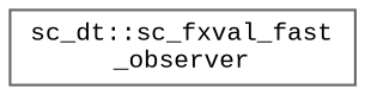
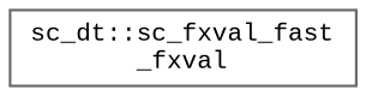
  digraph {
    rankdir=LR
    fontname="Liberation Mono"
-   n1 [color=grey40 fillcolor=white fontname="Liberation Mono" fontsize=10 height=0.2 label="sc_dt::sc_fxval_fast\l_observer" shape=box style=filled width=0.4]
+   n1 [color=grey40 fillcolor=white fontname="Liberation Mono" fontsize=10 height=0.2 label="sc_dt::sc_fxval_fast\l_fxval" shape=box style=filled width=0.4]
  }
